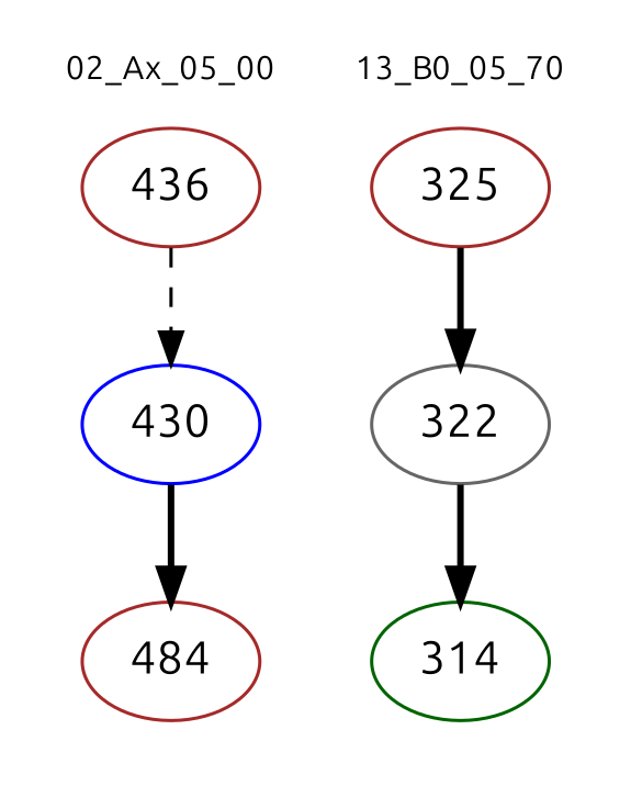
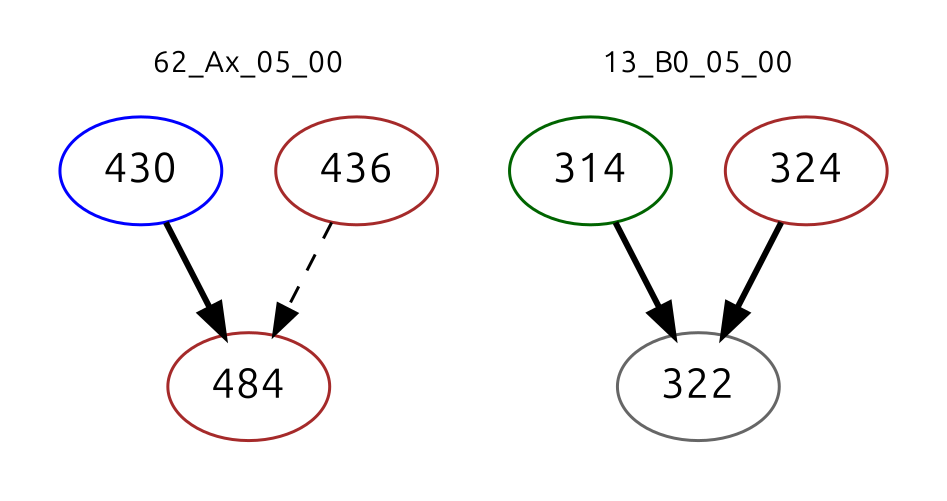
  digraph {
    fontname=Ubuntu
    node [color=brown fontname=Ubuntu]
    edge [color=black fontname=Ubuntu style=bold]
    n1 [label=436]
    n2 [color=blue label=430]
    n3 [label=484]
-   n4 [label=325]
+   n4 [label=324]
    n5 [color=gray40 label=322]
    n6 [color=darkgreen label=314]
    subgraph cluster_1 {
      color=white
      fontsize=10
-     label="02_Ax_05_00"
+     label="62_Ax_05_00"
      n1
      n2
      n3
    }
    subgraph cluster_2 {
      color=white
      fontsize=10
-     label="13_B0_05_70"
+     label="13_B0_05_00"
      n4
      n5
      n6
    }
-   n1 -> n2 [style=dashed]
+   n1 -> n3 [style=dashed]
    n2 -> n3
    n4 -> n5
-   n5 -> n6
+   n6 -> n5
  }
